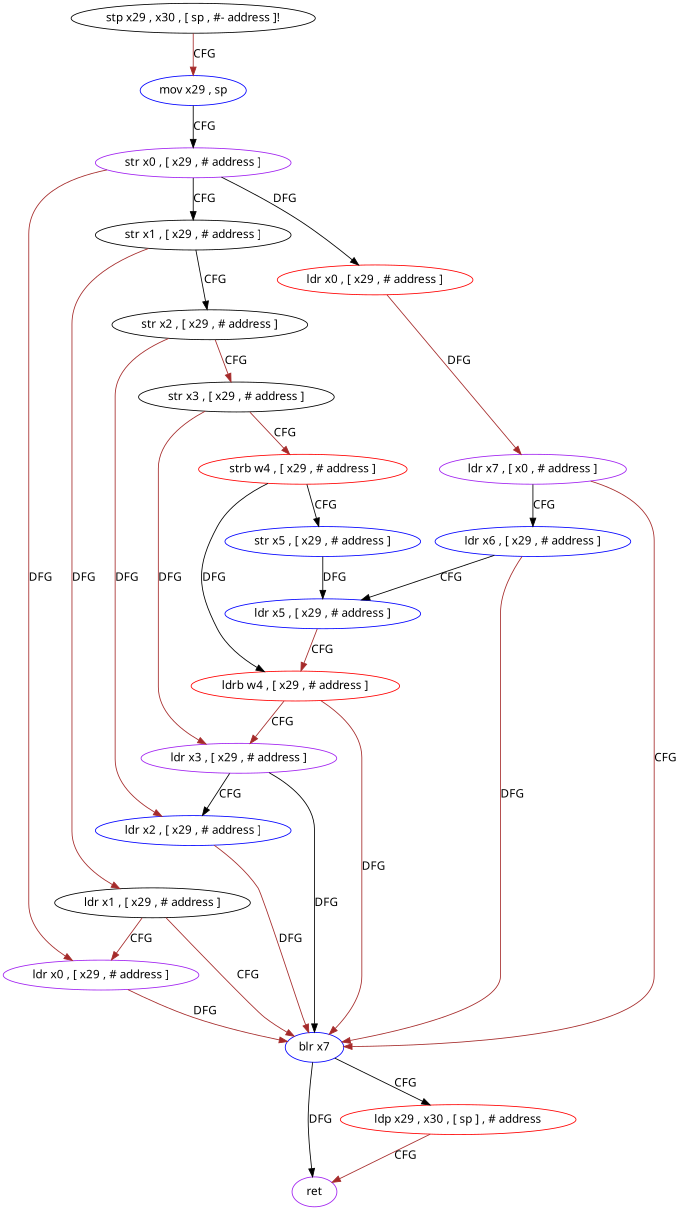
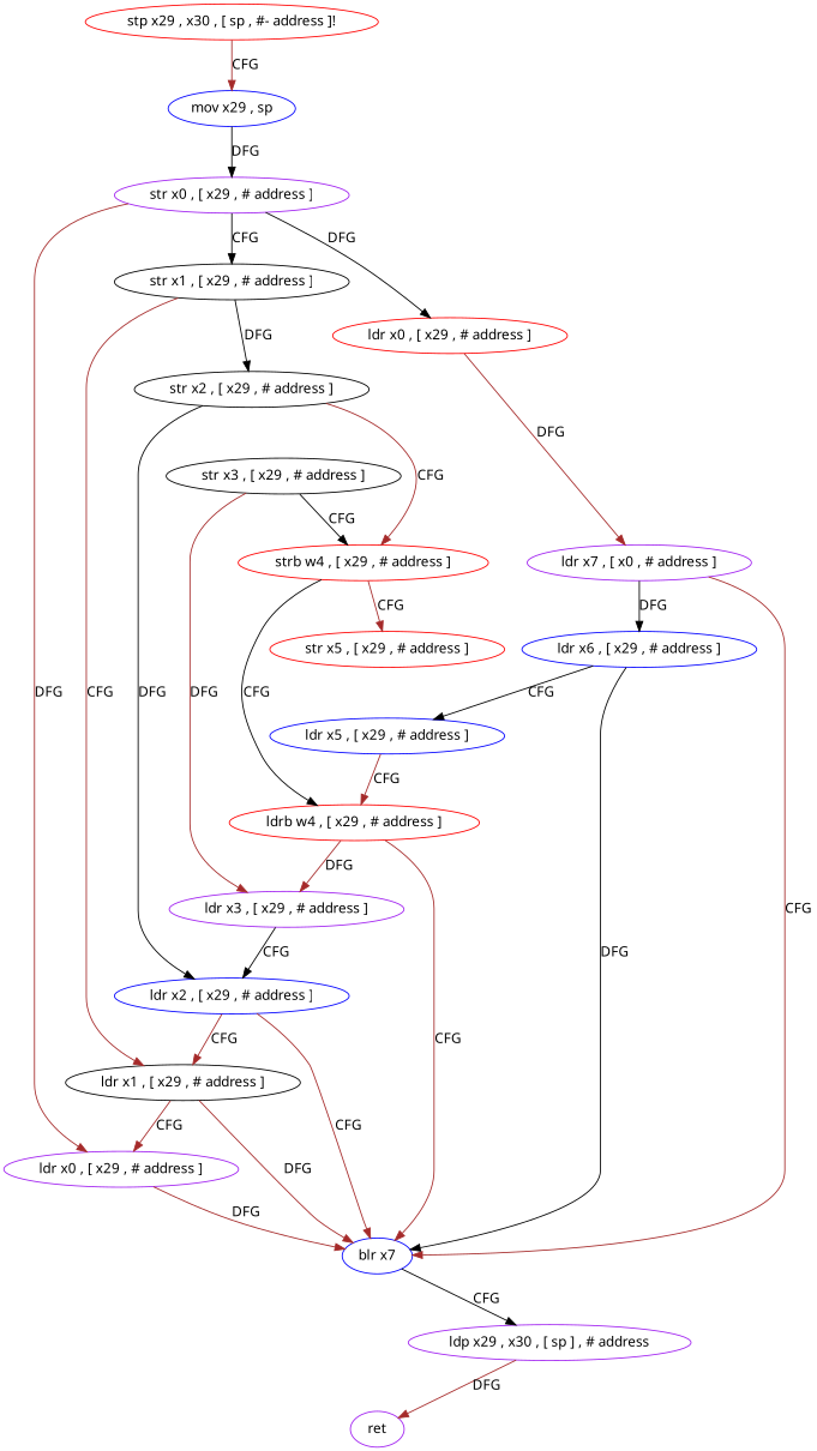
  digraph {
    fontname="Noto Sans"
    node [color=blue fontname="Noto Sans"]
    edge [color=brown fontname="Noto Sans"]
-   n1 [color=black label="stp x29 , x30 , [ sp , #- address ]!"]
+   n1 [color=red label="stp x29 , x30 , [ sp , #- address ]!"]
    n2 [label="mov x29 , sp"]
    n3 [color=purple label="str x0 , [ x29 , # address ]"]
    n4 [color=black label="str x1 , [ x29 , # address ]"]
    n5 [color=red label="ldr x0 , [ x29 , # address ]"]
    n6 [color=purple label="ldr x0 , [ x29 , # address ]"]
    n7 [color=black label="str x2 , [ x29 , # address ]"]
    n8 [color=black label="ldr x1 , [ x29 , # address ]"]
    n9 [color=purple label="ldr x7 , [ x0 , # address ]"]
    n10 [label="blr x7"]
    n11 [color=black label="str x3 , [ x29 , # address ]"]
    n12 [label="ldr x2 , [ x29 , # address ]"]
    n13 [color=red label="strb w4 , [ x29 , # address ]"]
    n14 [color=purple label="ldr x3 , [ x29 , # address ]"]
-   n15 [label="str x5 , [ x29 , # address ]"]
+   n15 [color=red label="str x5 , [ x29 , # address ]"]
    n16 [color=red label="ldrb w4 , [ x29 , # address ]"]
    n17 [label="ldr x5 , [ x29 , # address ]"]
    n18 [label="ldr x6 , [ x29 , # address ]"]
-   n19 [color=red label="ldp x29 , x30 , [ sp ] , # address"]
+   n19 [color=purple label="ldp x29 , x30 , [ sp ] , # address"]
    n20 [color=purple label=ret]
    n1 -> n2 [label=CFG]
-   n2 -> n3 [color=black label=CFG]
+   n2 -> n3 [color=black label=DFG]
    n3 -> n4 [color=black label=CFG]
    n3 -> n5 [color=black label=DFG]
    n3 -> n6 [label=DFG]
-   n4 -> n7 [color=black label=CFG]
-   n4 -> n8 [label=DFG]
+   n4 -> n7 [color=black label=DFG]
+   n4 -> n8 [label=CFG]
    n5 -> n9 [label=DFG]
    n6 -> n10 [label=DFG]
-   n7 -> n11 [label=CFG]
-   n7 -> n12 [label=DFG]
+   n7 -> n13 [label=CFG]
+   n7 -> n12 [color=black label=DFG]
    n8 -> n6 [label=CFG]
-   n8 -> n10 [label=CFG]
+   n8 -> n10 [label=DFG]
    n9 -> n10 [label=CFG]
-   n9 -> n18 [color=black label=CFG]
+   n9 -> n18 [color=black label=DFG]
    n10 -> n19 [color=black label=CFG]
-   n10 -> n20 [color=black label=DFG]
-   n11 -> n13 [label=CFG]
+   n11 -> n13 [color=black label=CFG]
    n11 -> n14 [label=DFG]
-   n12 -> n10 [label=DFG]
-   n13 -> n15 [color=black label=CFG]
-   n13 -> n16 [color=black label=DFG]
-   n14 -> n10 [color=black label=DFG]
+   n12 -> n8 [label=CFG]
+   n12 -> n10 [label=CFG]
+   n13 -> n15 [label=CFG]
+   n13 -> n16 [color=black label=CFG]
    n14 -> n12 [color=black label=CFG]
-   n15 -> n17 [color=black label=DFG]
-   n16 -> n10 [label=DFG]
-   n16 -> n14 [label=CFG]
+   n16 -> n10 [label=CFG]
+   n16 -> n14 [label=DFG]
    n17 -> n16 [label=CFG]
-   n18 -> n10 [label=DFG]
+   n18 -> n10 [color=black label=DFG]
    n18 -> n17 [color=black label=CFG]
-   n19 -> n20 [label=CFG]
+   n19 -> n20 [label=DFG]
  }
